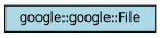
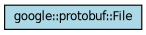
  digraph {
    rankdir=TB
-   n1 [color=black fillcolor=lightblue fontname=Helvetica fontsize=10 height=0.2 label="google::google::File" shape=record style=filled width=0.4]
+   n1 [color=black fillcolor=lightblue fontname=Helvetica fontsize=10 height=0.2 label="google::protobuf::File" shape=record style=filled width=0.4]
  }
